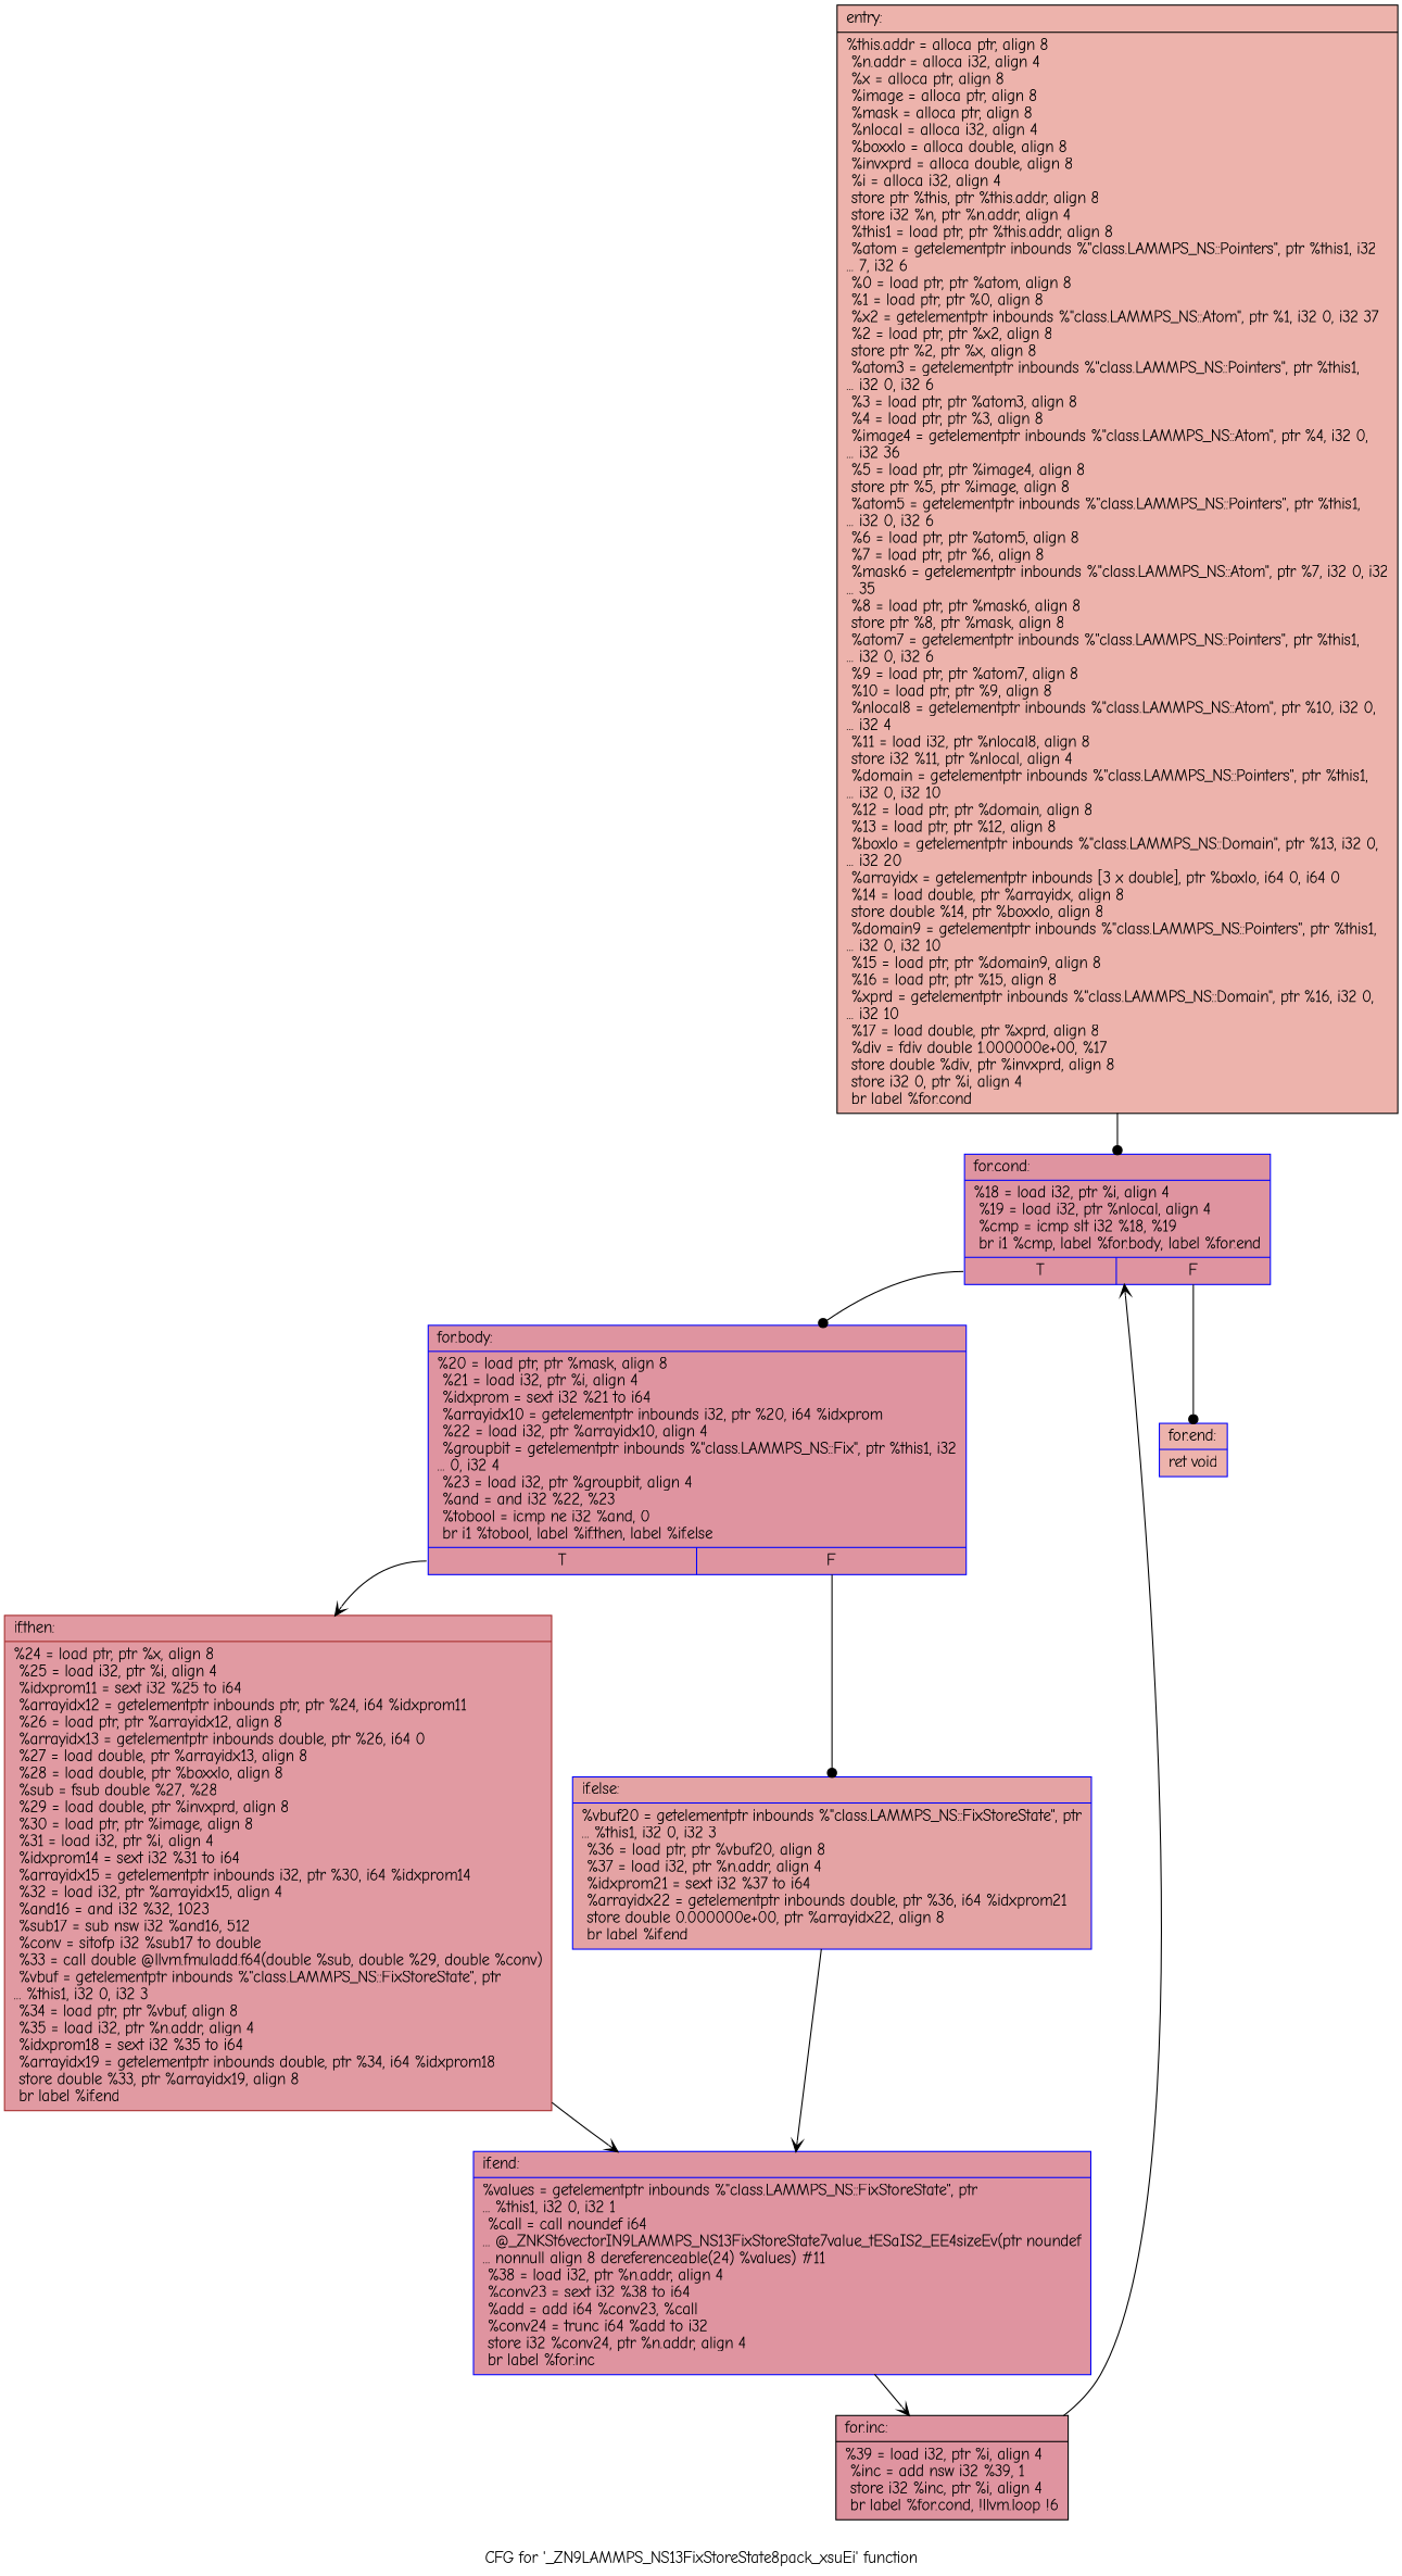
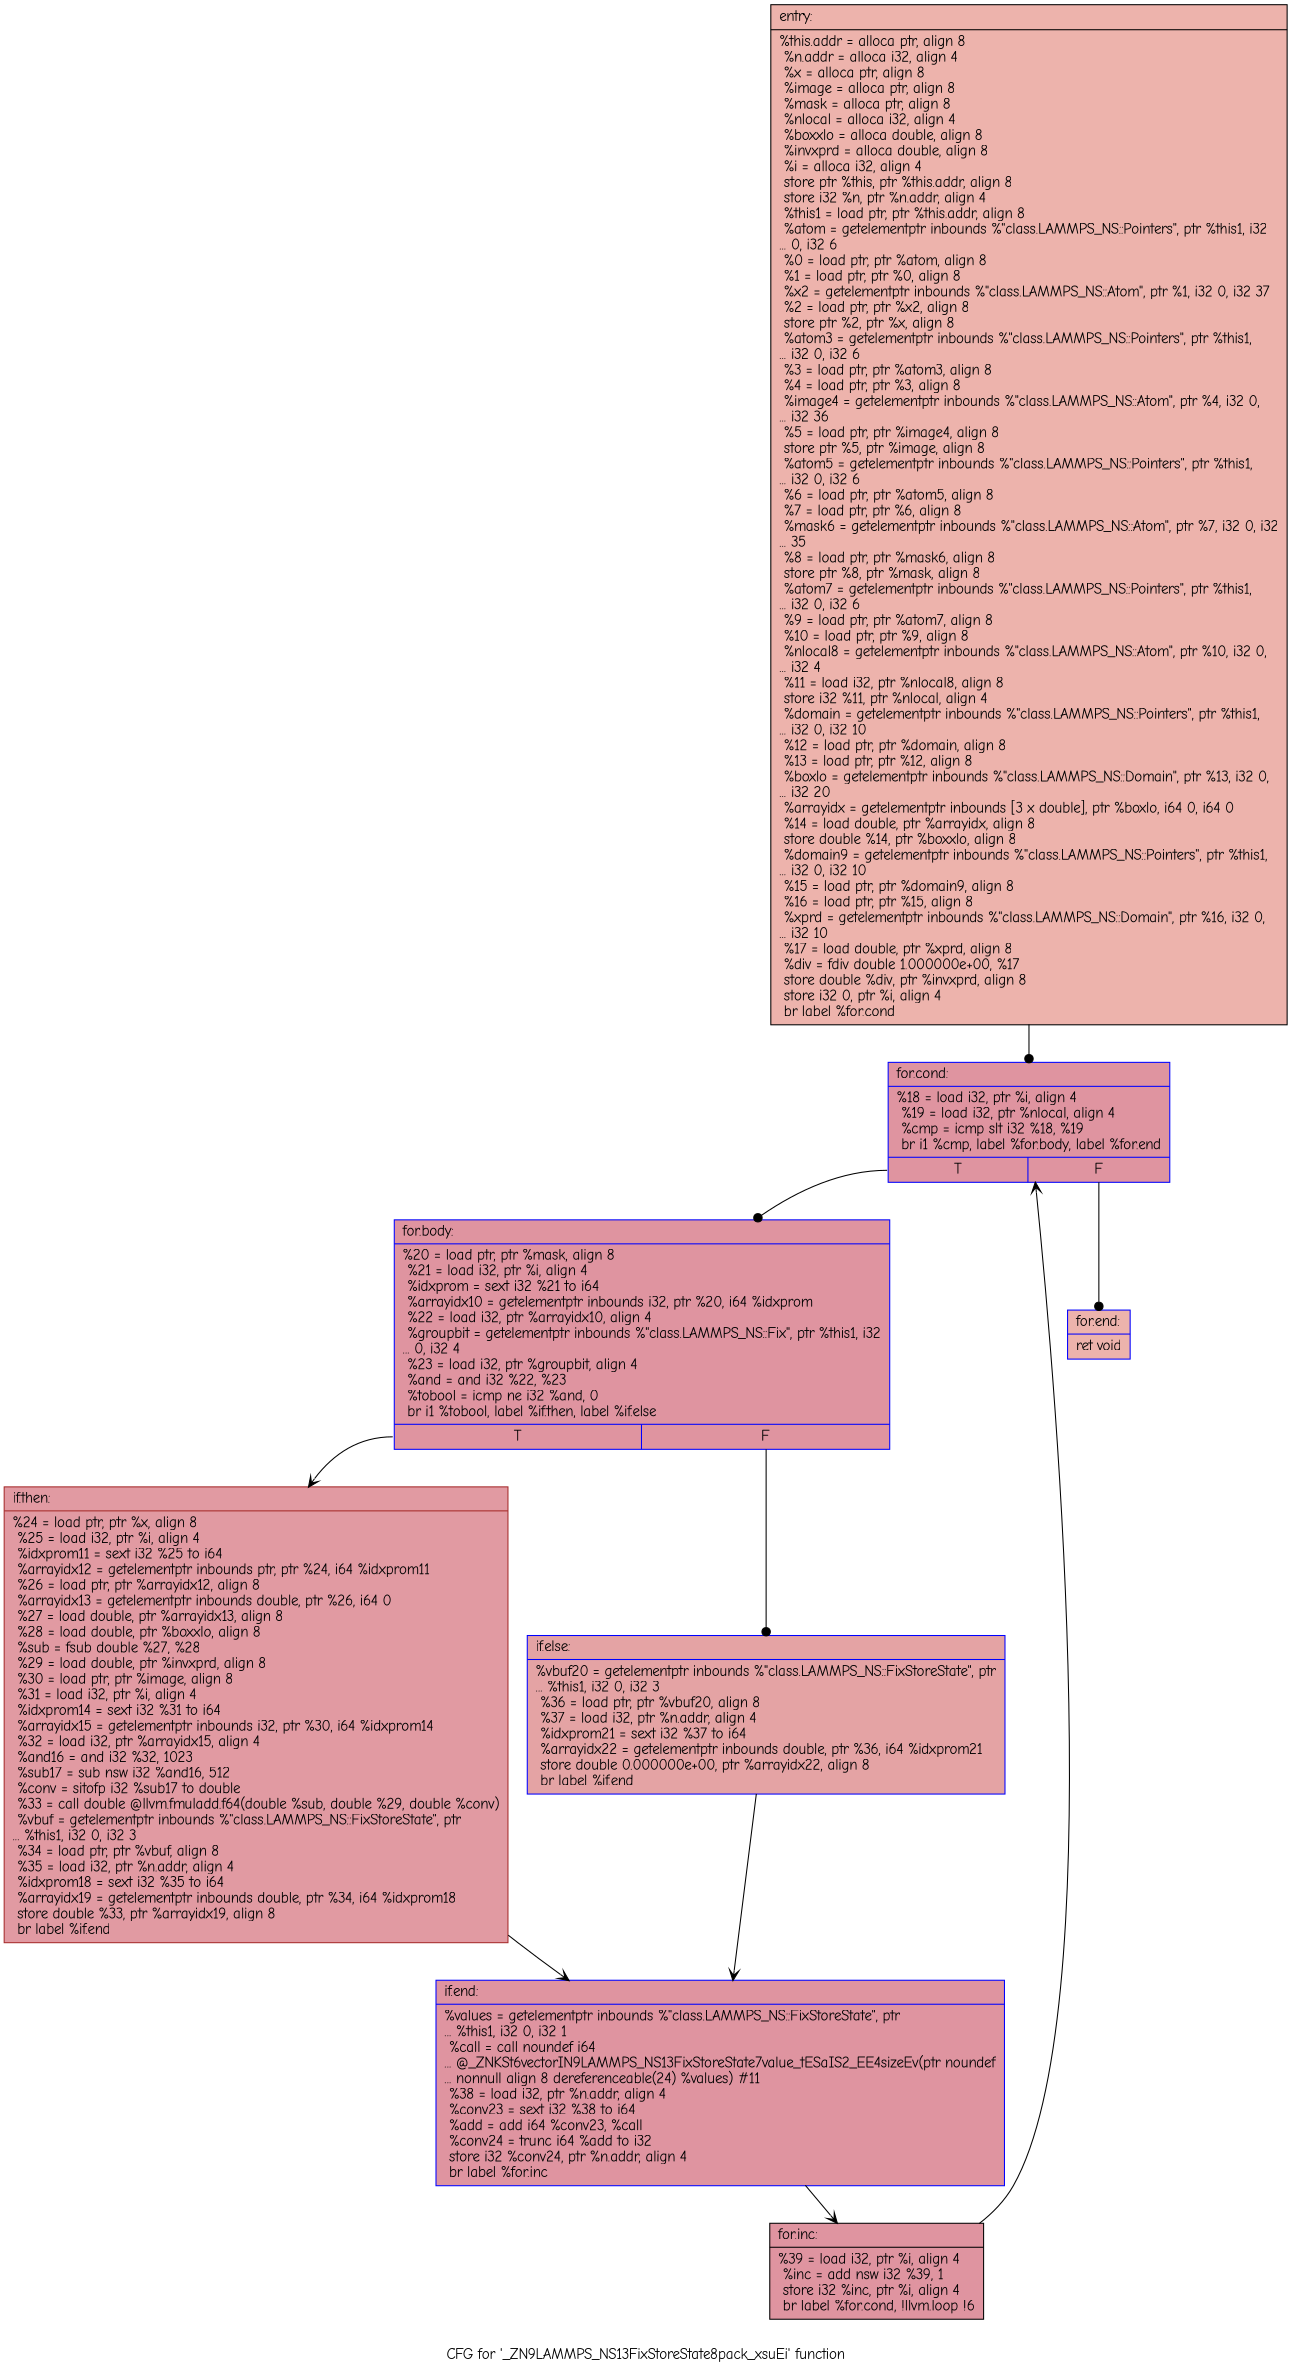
  digraph {
    label="CFG for '_ZN9LAMMPS_NS13FixStoreState8pack_xsuEi' function"
    fontname="Comic Neue"
    node [color=blue fillcolor="#b70d2870" fontname="Comic Neue" shape=record style=filled]
    edge [style=solid arrowhead=vee fontname="Comic Neue"]
-   n1 [color=black fillcolor="#d6524470" label="{entry:\l|  %this.addr = alloca ptr, align 8\l  %n.addr = alloca i32, align 4\l  %x = alloca ptr, align 8\l  %image = alloca ptr, align 8\l  %mask = alloca ptr, align 8\l  %nlocal = alloca i32, align 4\l  %boxxlo = alloca double, align 8\l  %invxprd = alloca double, align 8\l  %i = alloca i32, align 4\l  store ptr %this, ptr %this.addr, align 8\l  store i32 %n, ptr %n.addr, align 4\l  %this1 = load ptr, ptr %this.addr, align 8\l  %atom = getelementptr inbounds %\"class.LAMMPS_NS::Pointers\", ptr %this1, i32\l... 7, i32 6\l  %0 = load ptr, ptr %atom, align 8\l  %1 = load ptr, ptr %0, align 8\l  %x2 = getelementptr inbounds %\"class.LAMMPS_NS::Atom\", ptr %1, i32 0, i32 37\l  %2 = load ptr, ptr %x2, align 8\l  store ptr %2, ptr %x, align 8\l  %atom3 = getelementptr inbounds %\"class.LAMMPS_NS::Pointers\", ptr %this1,\l... i32 0, i32 6\l  %3 = load ptr, ptr %atom3, align 8\l  %4 = load ptr, ptr %3, align 8\l  %image4 = getelementptr inbounds %\"class.LAMMPS_NS::Atom\", ptr %4, i32 0,\l... i32 36\l  %5 = load ptr, ptr %image4, align 8\l  store ptr %5, ptr %image, align 8\l  %atom5 = getelementptr inbounds %\"class.LAMMPS_NS::Pointers\", ptr %this1,\l... i32 0, i32 6\l  %6 = load ptr, ptr %atom5, align 8\l  %7 = load ptr, ptr %6, align 8\l  %mask6 = getelementptr inbounds %\"class.LAMMPS_NS::Atom\", ptr %7, i32 0, i32\l... 35\l  %8 = load ptr, ptr %mask6, align 8\l  store ptr %8, ptr %mask, align 8\l  %atom7 = getelementptr inbounds %\"class.LAMMPS_NS::Pointers\", ptr %this1,\l... i32 0, i32 6\l  %9 = load ptr, ptr %atom7, align 8\l  %10 = load ptr, ptr %9, align 8\l  %nlocal8 = getelementptr inbounds %\"class.LAMMPS_NS::Atom\", ptr %10, i32 0,\l... i32 4\l  %11 = load i32, ptr %nlocal8, align 8\l  store i32 %11, ptr %nlocal, align 4\l  %domain = getelementptr inbounds %\"class.LAMMPS_NS::Pointers\", ptr %this1,\l... i32 0, i32 10\l  %12 = load ptr, ptr %domain, align 8\l  %13 = load ptr, ptr %12, align 8\l  %boxlo = getelementptr inbounds %\"class.LAMMPS_NS::Domain\", ptr %13, i32 0,\l... i32 20\l  %arrayidx = getelementptr inbounds [3 x double], ptr %boxlo, i64 0, i64 0\l  %14 = load double, ptr %arrayidx, align 8\l  store double %14, ptr %boxxlo, align 8\l  %domain9 = getelementptr inbounds %\"class.LAMMPS_NS::Pointers\", ptr %this1,\l... i32 0, i32 10\l  %15 = load ptr, ptr %domain9, align 8\l  %16 = load ptr, ptr %15, align 8\l  %xprd = getelementptr inbounds %\"class.LAMMPS_NS::Domain\", ptr %16, i32 0,\l... i32 10\l  %17 = load double, ptr %xprd, align 8\l  %div = fdiv double 1.000000e+00, %17\l  store double %div, ptr %invxprd, align 8\l  store i32 0, ptr %i, align 4\l  br label %for.cond\l}"]
+   n1 [color=black fillcolor="#d6524470" label="{entry:\l|  %this.addr = alloca ptr, align 8\l  %n.addr = alloca i32, align 4\l  %x = alloca ptr, align 8\l  %image = alloca ptr, align 8\l  %mask = alloca ptr, align 8\l  %nlocal = alloca i32, align 4\l  %boxxlo = alloca double, align 8\l  %invxprd = alloca double, align 8\l  %i = alloca i32, align 4\l  store ptr %this, ptr %this.addr, align 8\l  store i32 %n, ptr %n.addr, align 4\l  %this1 = load ptr, ptr %this.addr, align 8\l  %atom = getelementptr inbounds %\"class.LAMMPS_NS::Pointers\", ptr %this1, i32\l... 0, i32 6\l  %0 = load ptr, ptr %atom, align 8\l  %1 = load ptr, ptr %0, align 8\l  %x2 = getelementptr inbounds %\"class.LAMMPS_NS::Atom\", ptr %1, i32 0, i32 37\l  %2 = load ptr, ptr %x2, align 8\l  store ptr %2, ptr %x, align 8\l  %atom3 = getelementptr inbounds %\"class.LAMMPS_NS::Pointers\", ptr %this1,\l... i32 0, i32 6\l  %3 = load ptr, ptr %atom3, align 8\l  %4 = load ptr, ptr %3, align 8\l  %image4 = getelementptr inbounds %\"class.LAMMPS_NS::Atom\", ptr %4, i32 0,\l... i32 36\l  %5 = load ptr, ptr %image4, align 8\l  store ptr %5, ptr %image, align 8\l  %atom5 = getelementptr inbounds %\"class.LAMMPS_NS::Pointers\", ptr %this1,\l... i32 0, i32 6\l  %6 = load ptr, ptr %atom5, align 8\l  %7 = load ptr, ptr %6, align 8\l  %mask6 = getelementptr inbounds %\"class.LAMMPS_NS::Atom\", ptr %7, i32 0, i32\l... 35\l  %8 = load ptr, ptr %mask6, align 8\l  store ptr %8, ptr %mask, align 8\l  %atom7 = getelementptr inbounds %\"class.LAMMPS_NS::Pointers\", ptr %this1,\l... i32 0, i32 6\l  %9 = load ptr, ptr %atom7, align 8\l  %10 = load ptr, ptr %9, align 8\l  %nlocal8 = getelementptr inbounds %\"class.LAMMPS_NS::Atom\", ptr %10, i32 0,\l... i32 4\l  %11 = load i32, ptr %nlocal8, align 8\l  store i32 %11, ptr %nlocal, align 4\l  %domain = getelementptr inbounds %\"class.LAMMPS_NS::Pointers\", ptr %this1,\l... i32 0, i32 10\l  %12 = load ptr, ptr %domain, align 8\l  %13 = load ptr, ptr %12, align 8\l  %boxlo = getelementptr inbounds %\"class.LAMMPS_NS::Domain\", ptr %13, i32 0,\l... i32 20\l  %arrayidx = getelementptr inbounds [3 x double], ptr %boxlo, i64 0, i64 0\l  %14 = load double, ptr %arrayidx, align 8\l  store double %14, ptr %boxxlo, align 8\l  %domain9 = getelementptr inbounds %\"class.LAMMPS_NS::Pointers\", ptr %this1,\l... i32 0, i32 10\l  %15 = load ptr, ptr %domain9, align 8\l  %16 = load ptr, ptr %15, align 8\l  %xprd = getelementptr inbounds %\"class.LAMMPS_NS::Domain\", ptr %16, i32 0,\l... i32 10\l  %17 = load double, ptr %xprd, align 8\l  %div = fdiv double 1.000000e+00, %17\l  store double %div, ptr %invxprd, align 8\l  store i32 0, ptr %i, align 4\l  br label %for.cond\l}"]
    n2 [label="{for.cond:\l|  %18 = load i32, ptr %i, align 4\l  %19 = load i32, ptr %nlocal, align 4\l  %cmp = icmp slt i32 %18, %19\l  br i1 %cmp, label %for.body, label %for.end\l|{<s0>T|<s1>F}}"]
    n3 [label="{for.body:\l|  %20 = load ptr, ptr %mask, align 8\l  %21 = load i32, ptr %i, align 4\l  %idxprom = sext i32 %21 to i64\l  %arrayidx10 = getelementptr inbounds i32, ptr %20, i64 %idxprom\l  %22 = load i32, ptr %arrayidx10, align 4\l  %groupbit = getelementptr inbounds %\"class.LAMMPS_NS::Fix\", ptr %this1, i32\l... 0, i32 4\l  %23 = load i32, ptr %groupbit, align 4\l  %and = and i32 %22, %23\l  %tobool = icmp ne i32 %and, 0\l  br i1 %tobool, label %if.then, label %if.else\l|{<s0>T|<s1>F}}"]
    n4 [fillcolor="#d6524470" label="{for.end:\l|  ret void\l}"]
    n5 [color=brown fillcolor="#bb1b2c70" label="{if.then:\l|  %24 = load ptr, ptr %x, align 8\l  %25 = load i32, ptr %i, align 4\l  %idxprom11 = sext i32 %25 to i64\l  %arrayidx12 = getelementptr inbounds ptr, ptr %24, i64 %idxprom11\l  %26 = load ptr, ptr %arrayidx12, align 8\l  %arrayidx13 = getelementptr inbounds double, ptr %26, i64 0\l  %27 = load double, ptr %arrayidx13, align 8\l  %28 = load double, ptr %boxxlo, align 8\l  %sub = fsub double %27, %28\l  %29 = load double, ptr %invxprd, align 8\l  %30 = load ptr, ptr %image, align 8\l  %31 = load i32, ptr %i, align 4\l  %idxprom14 = sext i32 %31 to i64\l  %arrayidx15 = getelementptr inbounds i32, ptr %30, i64 %idxprom14\l  %32 = load i32, ptr %arrayidx15, align 4\l  %and16 = and i32 %32, 1023\l  %sub17 = sub nsw i32 %and16, 512\l  %conv = sitofp i32 %sub17 to double\l  %33 = call double @llvm.fmuladd.f64(double %sub, double %29, double %conv)\l  %vbuf = getelementptr inbounds %\"class.LAMMPS_NS::FixStoreState\", ptr\l... %this1, i32 0, i32 3\l  %34 = load ptr, ptr %vbuf, align 8\l  %35 = load i32, ptr %n.addr, align 4\l  %idxprom18 = sext i32 %35 to i64\l  %arrayidx19 = getelementptr inbounds double, ptr %34, i64 %idxprom18\l  store double %33, ptr %arrayidx19, align 8\l  br label %if.end\l}"]
    n6 [fillcolor="#c32e3170" label="{if.else:\l|  %vbuf20 = getelementptr inbounds %\"class.LAMMPS_NS::FixStoreState\", ptr\l... %this1, i32 0, i32 3\l  %36 = load ptr, ptr %vbuf20, align 8\l  %37 = load i32, ptr %n.addr, align 4\l  %idxprom21 = sext i32 %37 to i64\l  %arrayidx22 = getelementptr inbounds double, ptr %36, i64 %idxprom21\l  store double 0.000000e+00, ptr %arrayidx22, align 8\l  br label %if.end\l}"]
    n7 [label="{if.end:\l|  %values = getelementptr inbounds %\"class.LAMMPS_NS::FixStoreState\", ptr\l... %this1, i32 0, i32 1\l  %call = call noundef i64\l... @_ZNKSt6vectorIN9LAMMPS_NS13FixStoreState7value_tESaIS2_EE4sizeEv(ptr noundef\l... nonnull align 8 dereferenceable(24) %values) #11\l  %38 = load i32, ptr %n.addr, align 4\l  %conv23 = sext i32 %38 to i64\l  %add = add i64 %conv23, %call\l  %conv24 = trunc i64 %add to i32\l  store i32 %conv24, ptr %n.addr, align 4\l  br label %for.inc\l}"]
    n8 [color=black label="{for.inc:\l|  %39 = load i32, ptr %i, align 4\l  %inc = add nsw i32 %39, 1\l  store i32 %inc, ptr %i, align 4\l  br label %for.cond, !llvm.loop !6\l}"]
    n1 -> n2 [arrowhead=dot]
    n2 -> n3 [tailport=s0 arrowhead=dot]
    n2 -> n4 [tailport=s1 arrowhead=dot]
    n3 -> n5 [tailport=s0]
    n3 -> n6 [tailport=s1 arrowhead=dot]
    n5 -> n7
    n6 -> n7
    n7 -> n8
    n8 -> n2
  }
